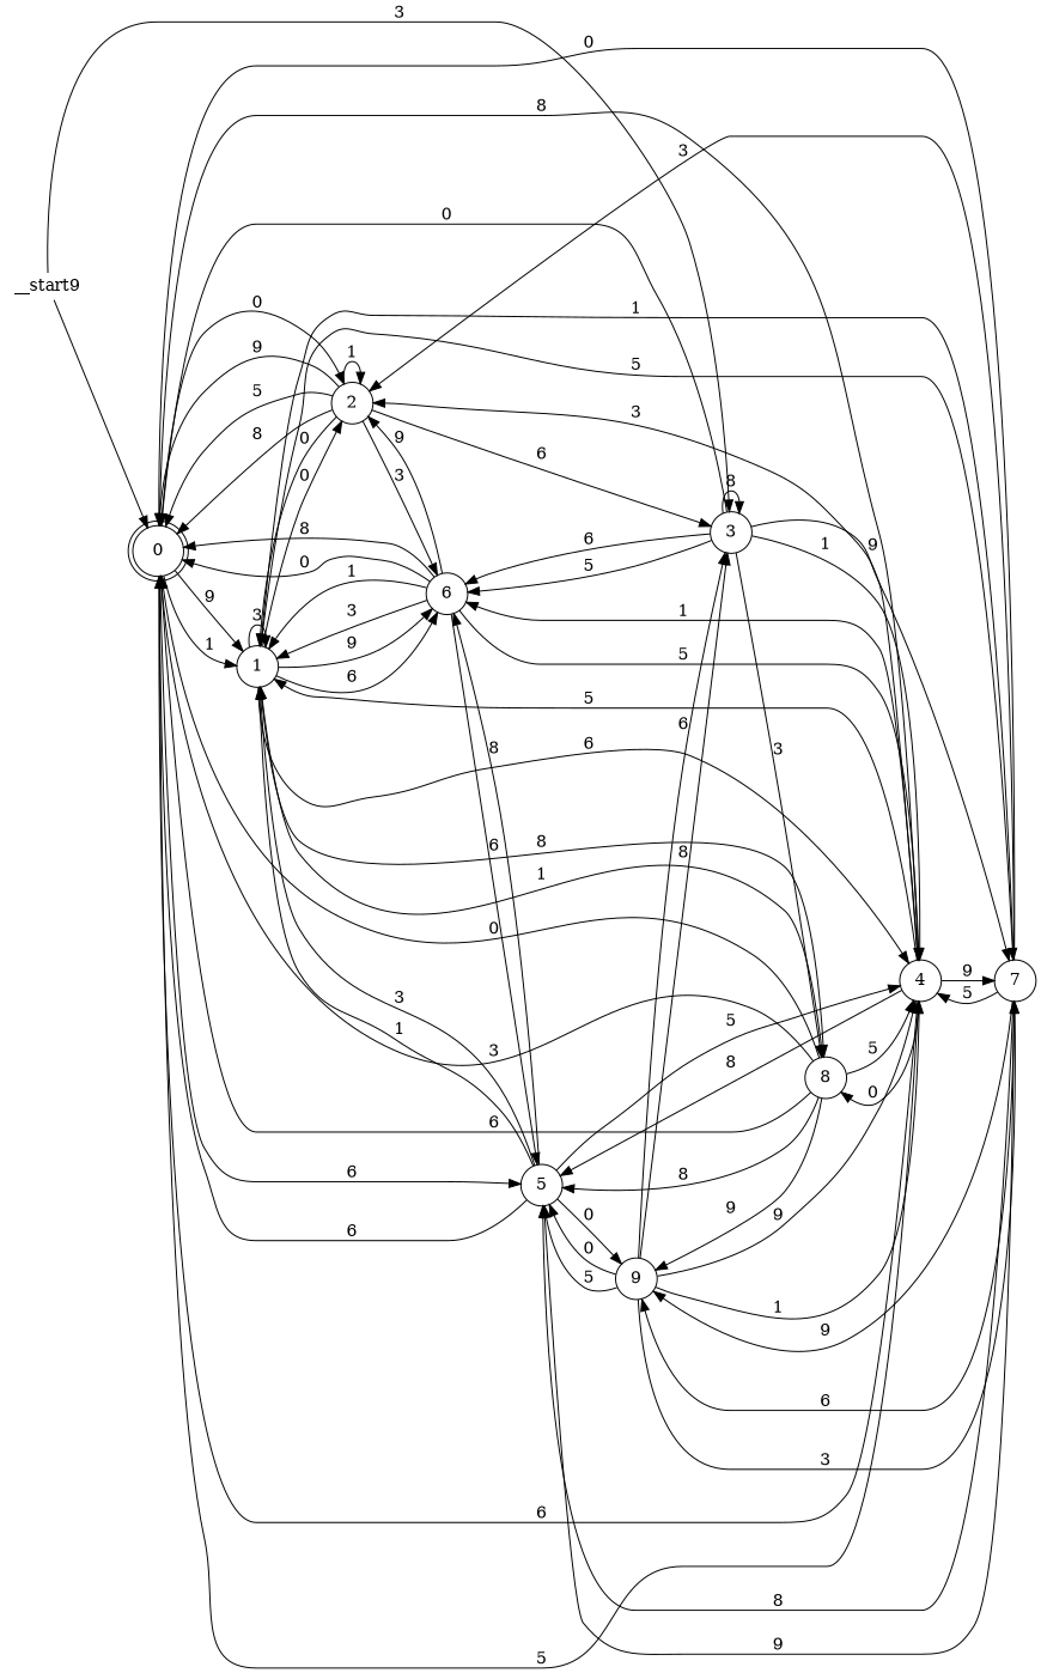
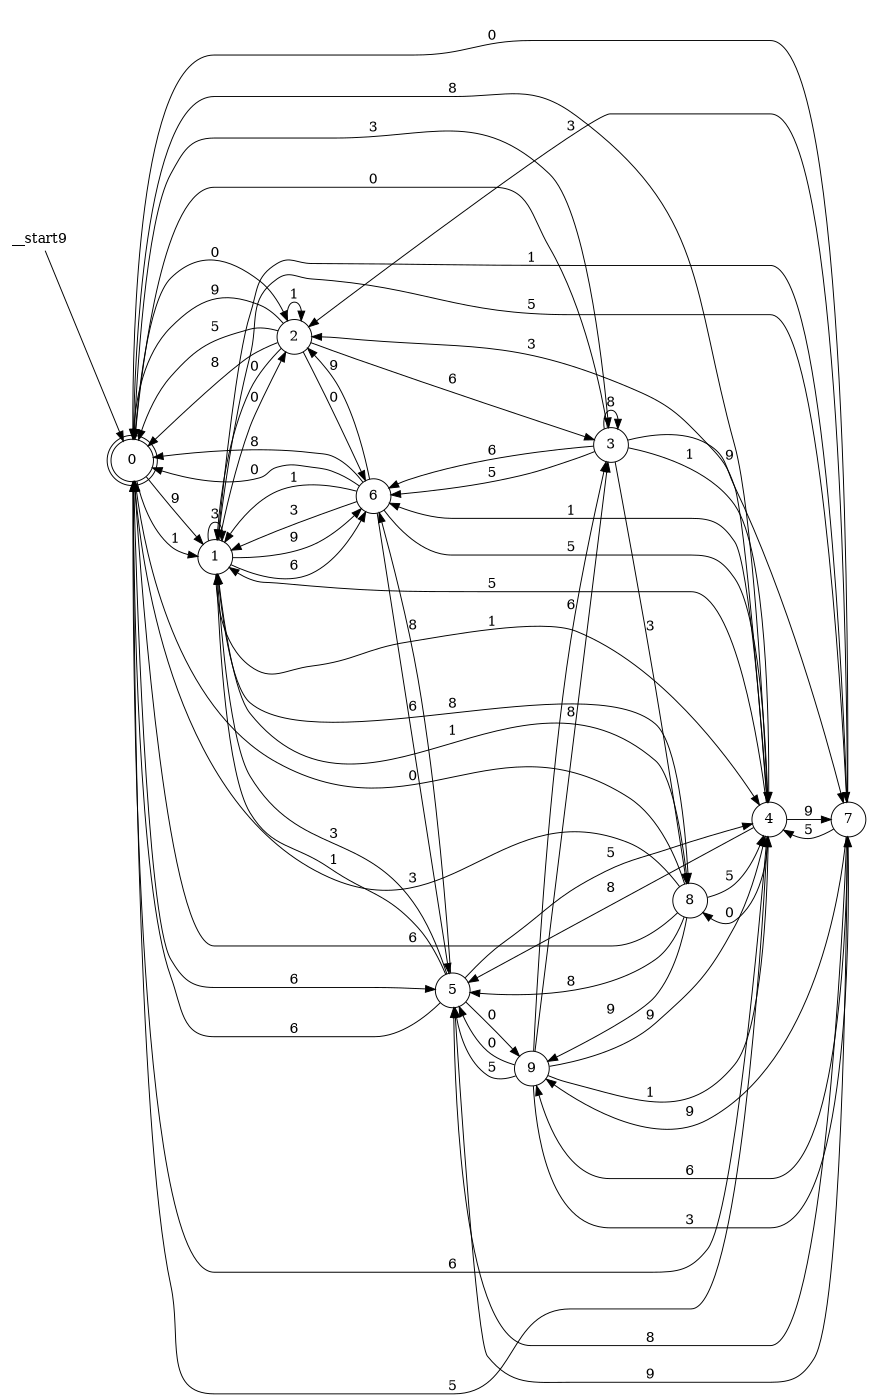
  digraph {
    fontname="DejaVu Serif"
    rankdir=LR
    node [fontname="DejaVu Serif" shape=circle]
    edge [fontname="DejaVu Serif"]
    n1 [label=0 shape=doublecircle]
    n2 [label=1]
    n3 [label=2]
    n4 [label=3]
    n5 [label=4]
    n6 [label=5]
    n7 [label=6]
    n8 [label=7]
    n9 [label=8]
    n10 [label=9]
    n11 [height=0 label=__start9 shape=none width=0]
    n1 -> n2 [label=1]
    n1 -> n2 [label=9]
    n1 -> n3 [label=0]
-   n11 -> n4 [label=3]
+   n1 -> n4 [label=3]
    n1 -> n5 [label=5]
    n1 -> n5 [label=8]
    n1 -> n6 [label=6]
    n2 -> n2 [label=3]
    n2 -> n3 [label=0]
-   n2 -> n5 [label=6]
+   n2 -> n5 [label=1]
    n2 -> n7 [label=9]
    n2 -> n7 [label=6]
    n2 -> n8 [label=5]
    n2 -> n9 [label=8]
    n3 -> n1 [label=9]
    n3 -> n1 [label=5]
    n3 -> n1 [label=8]
    n3 -> n2 [label=0]
    n3 -> n3 [label=1]
    n3 -> n4 [label=6]
-   n3 -> n7 [label=3]
+   n3 -> n7 [label=0]
    n4 -> n1 [label=0]
    n4 -> n4 [label=8]
    n4 -> n5 [label=1]
    n4 -> n7 [label=5]
    n4 -> n7 [label=6]
    n4 -> n8 [label=9]
    n4 -> n9 [label=3]
    n5 -> n1 [label=6]
    n5 -> n2 [label=5]
    n5 -> n3 [label=3]
    n5 -> n6 [label=8]
    n5 -> n7 [label=1]
    n5 -> n8 [label=9]
    n5 -> n9 [label=0]
    n6 -> n1 [label=6]
    n6 -> n2 [label=1]
    n6 -> n2 [label=3]
    n6 -> n5 [label=5]
    n6 -> n7 [label=8]
    n6 -> n8 [label=9]
    n6 -> n10 [label=0]
    n7 -> n1 [label=0]
    n7 -> n1 [label=8]
    n7 -> n2 [label=1]
    n7 -> n2 [label=3]
    n7 -> n3 [label=9]
    n7 -> n5 [label=5]
    n7 -> n6 [label=6]
    n8 -> n1 [label=0]
    n8 -> n2 [label=1]
    n8 -> n3 [label=3]
    n8 -> n5 [label=5]
    n8 -> n6 [label=8]
    n8 -> n10 [label=9]
    n8 -> n10 [label=6]
    n9 -> n1 [label=0]
    n9 -> n1 [label=3]
    n9 -> n1 [label=6]
    n9 -> n2 [label=1]
    n9 -> n5 [label=5]
    n9 -> n6 [label=8]
    n9 -> n10 [label=9]
    n10 -> n4 [label=6]
    n10 -> n4 [label=8]
    n10 -> n5 [label=1]
    n10 -> n5 [label=9]
    n10 -> n6 [label=0]
    n10 -> n6 [label=5]
    n10 -> n8 [label=3]
    n11 -> n1
  }
